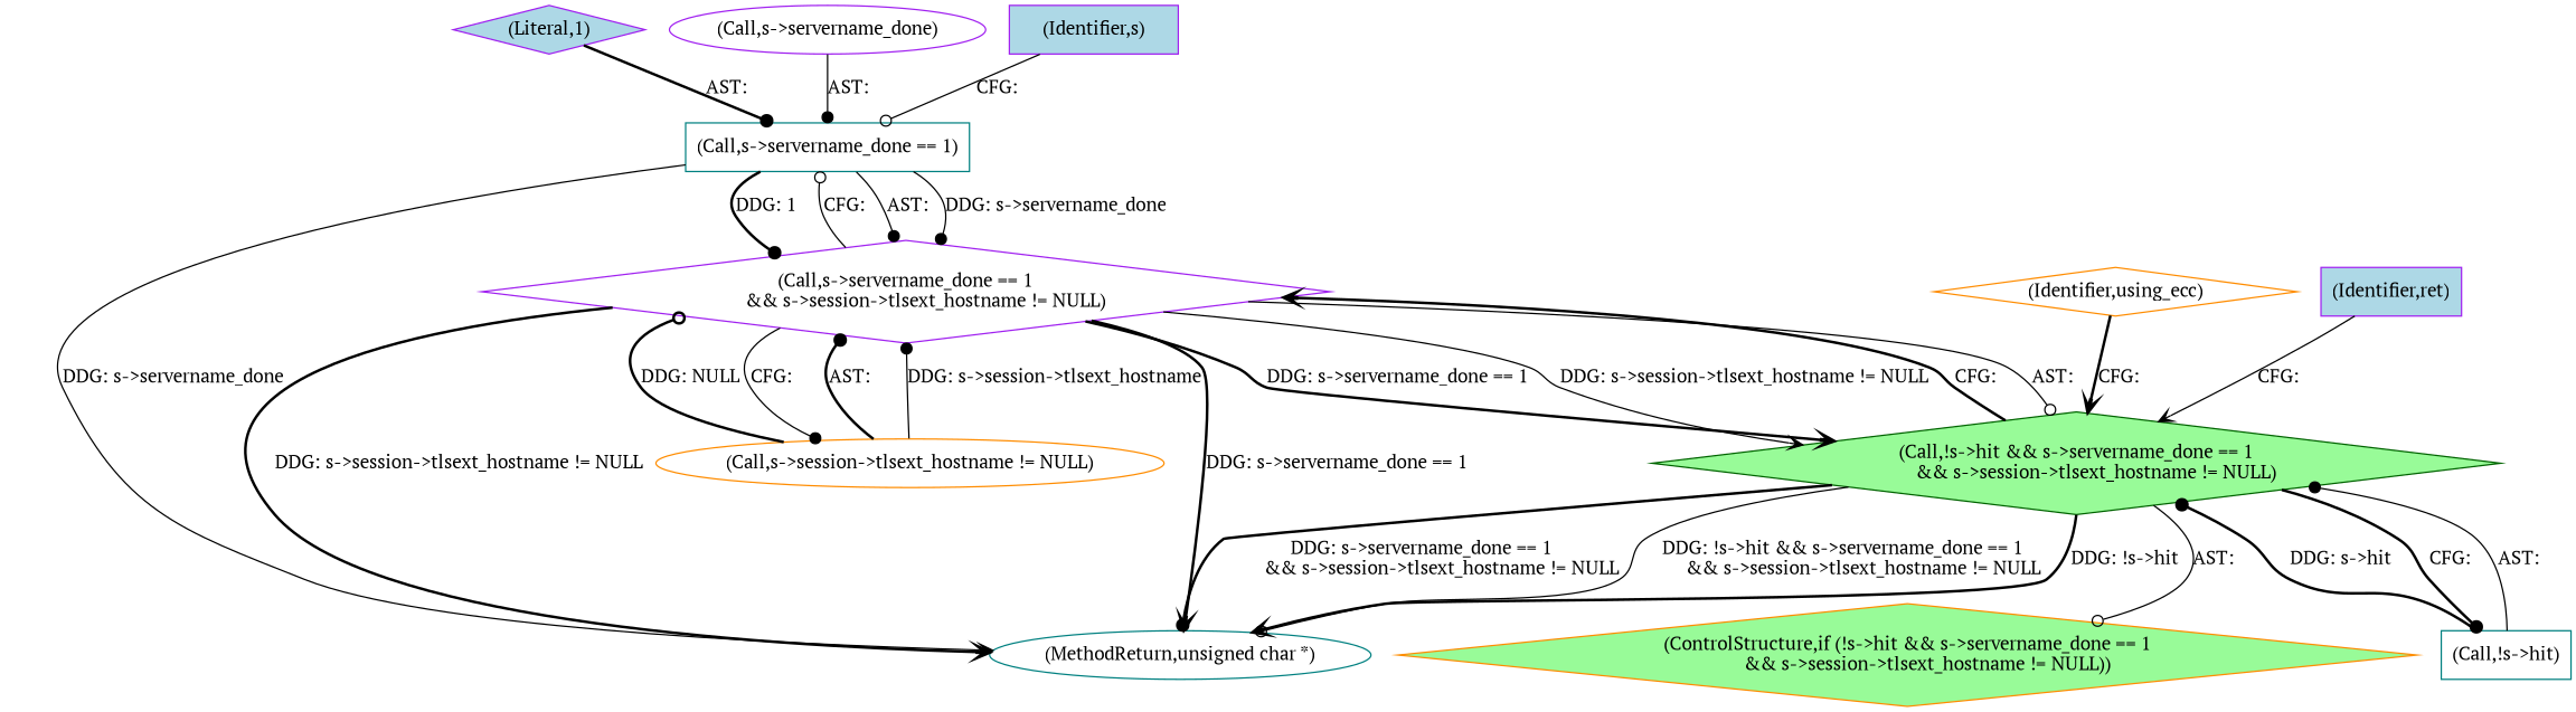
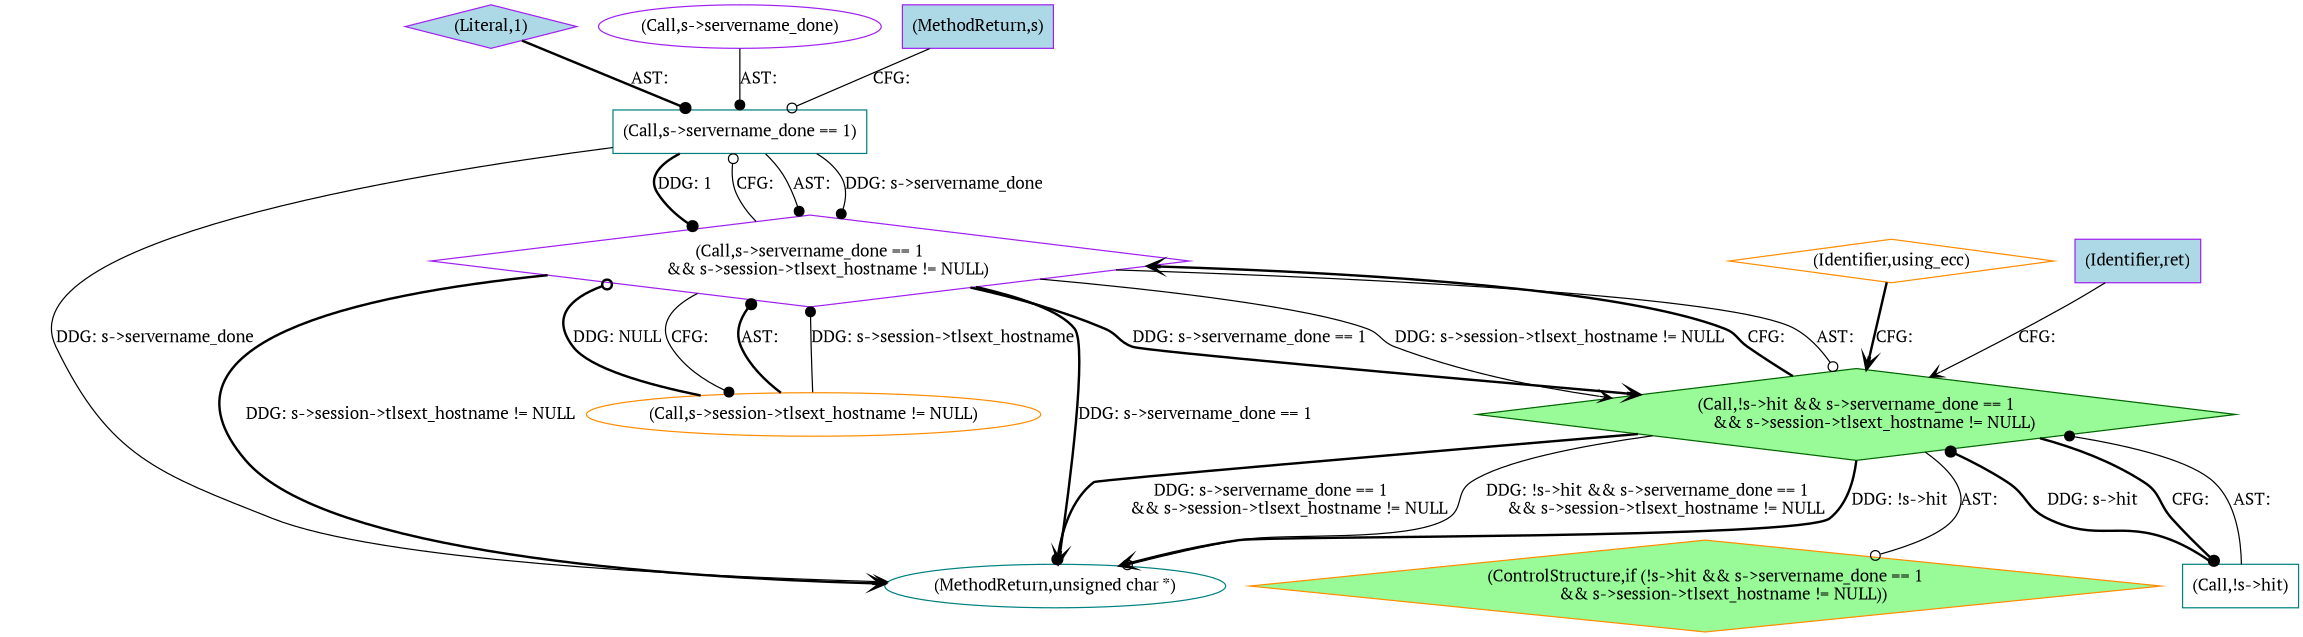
  digraph {
    fontname="PT Serif"
    node [color=purple fillcolor=white fontname="PT Serif" shape=diamond style=filled]
    edge [arrowhead=dot fontname="PT Serif" style=solid]
    n1 [color=teal label="(Call,s->servername_done == 1)" shape=box]
    n2 [label="(Call,s->servername_done == 1\n        && s->session->tlsext_hostname != NULL)"]
    n3 [color=teal label="(MethodReturn,unsigned char *)" shape=ellipse]
    n4 [color=darkgreen fillcolor=palegreen label="(Call,!s->hit && s->servername_done == 1\n        && s->session->tlsext_hostname != NULL)"]
    n5 [color=darkorange label="(Call,s->session->tlsext_hostname != NULL)" shape=ellipse]
    n6 [fillcolor=lightblue label="(Literal,1)"]
    n7 [color=darkorange fillcolor=palegreen label="(ControlStructure,if (!s->hit && s->servername_done == 1\n        && s->session->tlsext_hostname != NULL))"]
    n8 [color=teal label="(Call,!s->hit)" shape=box]
    n9 [label="(Call,s->servername_done)" shape=ellipse]
-   n10 [fillcolor=lightblue label="(Identifier,s)" shape=box]
+   n10 [fillcolor=lightblue label="(MethodReturn,s)" shape=box]
    n11 [fillcolor=lightblue label="(Identifier,ret)" shape=box]
    n12 [color=darkorange label="(Identifier,using_ecc)"]
    n1 -> n2 [label="AST: "]
    n1 -> n2 [label="DDG: s->servername_done"]
    n1 -> n2 [label="DDG: 1" style=bold]
    n1 -> n3 [arrowhead=vee label="DDG: s->servername_done"]
    n2 -> n1 [arrowhead=odot label="CFG: "]
    n2 -> n3 [arrowhead=vee label="DDG: s->session->tlsext_hostname != NULL" style=bold]
    n2 -> n3 [arrowhead=vee label="DDG: s->servername_done == 1" style=bold]
    n2 -> n4 [arrowhead=odot label="AST: "]
    n2 -> n4 [arrowhead=vee label="DDG: s->servername_done == 1" style=bold]
    n2 -> n4 [arrowhead=vee label="DDG: s->session->tlsext_hostname != NULL"]
    n2 -> n5 [label="CFG: "]
    n4 -> n2 [arrowhead=vee label="CFG: " style=bold]
    n4 -> n3 [arrowhead=vee label="DDG: !s->hit" style=bold]
    n4 -> n3 [label="DDG: s->servername_done == 1\n        && s->session->tlsext_hostname != NULL" style=bold]
    n4 -> n3 [arrowhead=odot label="DDG: !s->hit && s->servername_done == 1\n        && s->session->tlsext_hostname != NULL"]
    n4 -> n7 [arrowhead=odot label="AST: "]
    n4 -> n8 [label="CFG: " style=bold]
    n5 -> n2 [label="AST: " style=bold]
    n5 -> n2 [label="DDG: s->session->tlsext_hostname"]
    n5 -> n2 [arrowhead=odot label="DDG: NULL" style=bold]
    n6 -> n1 [label="AST: " style=bold]
    n8 -> n4 [label="AST: "]
    n8 -> n4 [label="DDG: s->hit" style=bold]
    n9 -> n1 [label="AST: "]
    n10 -> n1 [arrowhead=odot label="CFG: "]
    n11 -> n4 [arrowhead=vee label="CFG: "]
    n12 -> n4 [arrowhead=vee label="CFG: " style=bold]
  }
